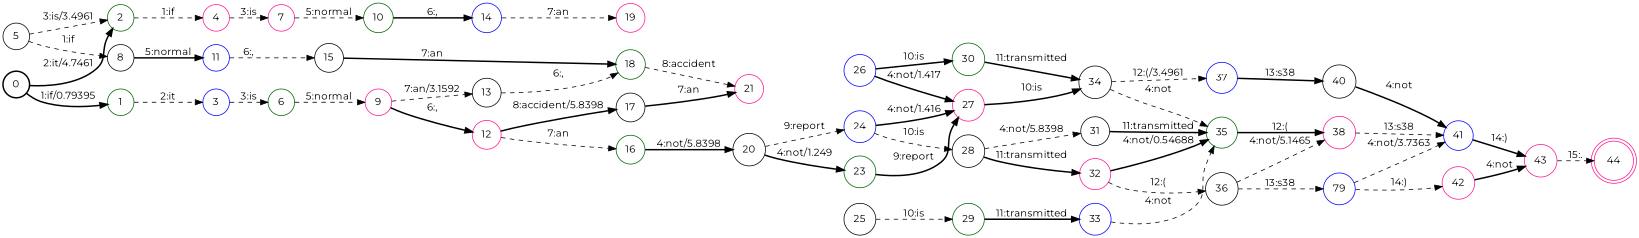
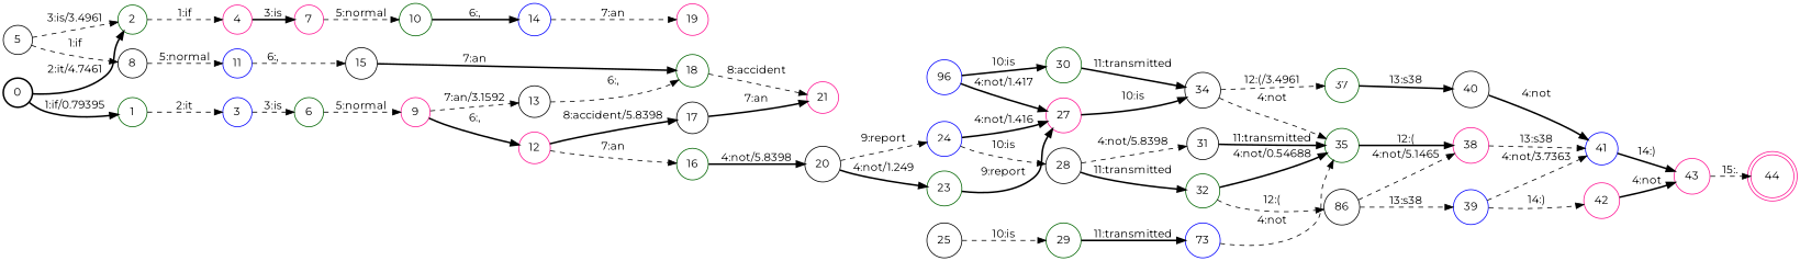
  digraph {
    fontname=Montserrat
    nodesep=0.25
    rankdir=LR
    ranksep=0.4
    node [color=black fontname=Montserrat fontsize=14 shape=circle style=solid]
    edge [fontname=Montserrat fontsize=14 style=dashed]
    n1 [label=0 style=bold]
    n2 [color=darkgreen label=1]
    n3 [color=darkgreen label=2]
    n4 [color=blue label=3]
    n5 [color=deeppink label=4]
    n6 [color=darkgreen label=6]
    n7 [color=deeppink label=7]
    n8 [label=5]
    n9 [label=8]
    n10 [color=deeppink label=9]
    n11 [color=darkgreen label=10]
    n12 [color=blue label=11]
    n13 [color=deeppink label=12]
    n14 [label=13]
    n15 [color=blue label=14]
    n16 [label=15]
    n17 [color=darkgreen label=16]
    n18 [label=17]
    n19 [color=darkgreen label=18]
    n20 [color=deeppink label=19]
    n21 [label=20]
    n22 [color=deeppink label=21]
    n23 [color=darkgreen label=23]
    n24 [color=blue label=24]
    n25 [color=deeppink label=27]
    n26 [label=28]
    n27 [label=25]
    n28 [color=darkgreen label=29]
-   n29 [color=blue label=26]
+   n29 [color=blue label=96]
    n30 [color=darkgreen label=30]
    n31 [label=34]
    n32 [label=31]
-   n33 [color=deeppink label=32]
-   n34 [color=blue label=33]
+   n33 [color=darkgreen label=32]
+   n34 [color=blue label=73]
    n35 [color=darkgreen label=35]
-   n36 [label=36]
-   n37 [color=blue label=37]
+   n36 [label=86]
+   n37 [color=darkgreen label=37]
    n38 [color=deeppink label=38]
-   n39 [color=blue label=79]
+   n39 [color=blue label=39]
    n40 [label=40]
    n41 [color=blue label=41]
    n42 [color=deeppink label=42]
    n43 [color=deeppink label=43]
    n44 [color=deeppink label=44 shape=doublecircle]
    n1 -> n2 [label="1:if/0.79395" style=bold]
    n1 -> n3 [label="2:it/4.7461" style=bold]
    n2 -> n4 [label="2:it"]
    n3 -> n5 [label="1:if"]
    n4 -> n6 [label="3:is"]
-   n5 -> n7 [label="3:is"]
+   n5 -> n7 [label="3:is" style=bold]
    n6 -> n10 [label="5:normal"]
    n7 -> n11 [label="5:normal"]
    n8 -> n3 [label="3:is/3.4961"]
    n8 -> n9 [label="1:if"]
-   n9 -> n12 [label="5:normal" style=bold]
+   n9 -> n12 [label="5:normal"]
    n10 -> n13 [label="6:," style=bold]
    n10 -> n14 [label="7:an/3.1592"]
    n11 -> n15 [label="6:," style=bold]
    n12 -> n16 [label="6:,"]
    n13 -> n17 [label="7:an"]
    n13 -> n18 [label="8:accident/5.8398" style=bold]
    n14 -> n19 [label="6:,"]
    n15 -> n20 [label="7:an"]
    n16 -> n19 [label="7:an" style=bold]
    n17 -> n21 [label="4:not/5.8398" style=bold]
    n18 -> n22 [label="7:an" style=bold]
    n19 -> n22 [label="8:accident"]
    n21 -> n23 [label="4:not/1.249" style=bold]
    n21 -> n24 [label="9:report"]
    n23 -> n25 [label="9:report" style=bold]
    n24 -> n25 [label="4:not/1.416" style=bold]
    n24 -> n26 [label="10:is"]
    n25 -> n31 [label="10:is" style=bold]
    n26 -> n32 [label="4:not/5.8398"]
    n26 -> n33 [label="11:transmitted" style=bold]
    n27 -> n28 [label="10:is"]
    n28 -> n34 [label="11:transmitted" style=bold]
    n29 -> n25 [label="4:not/1.417" style=bold]
    n29 -> n30 [label="10:is" style=bold]
    n30 -> n31 [label="11:transmitted" style=bold]
    n31 -> n35 [label="4:not"]
    n31 -> n37 [label="12:(/3.4961"]
    n32 -> n35 [label="11:transmitted" style=bold]
    n33 -> n35 [label="4:not/0.54688" style=bold]
    n33 -> n36 [label="12:("]
    n34 -> n35 [label="4:not"]
    n35 -> n38 [label="12:(" style=bold]
    n36 -> n38 [label="4:not/5.1465"]
    n36 -> n39 [label="13:s38"]
    n37 -> n40 [label="13:s38" style=bold]
    n38 -> n41 [label="13:s38"]
    n39 -> n41 [label="4:not/3.7363"]
    n39 -> n42 [label="14:)"]
    n40 -> n41 [label="4:not" style=bold]
    n41 -> n43 [label="14:)" style=bold]
    n42 -> n43 [label="4:not" style=bold]
    n43 -> n44 [label="15:."]
  }
